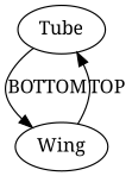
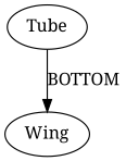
  digraph {
    fontname="Noto Serif"
    node [fontname="Noto Serif"]
    edge [fontname="Noto Serif"]
    n1 [instance=Tube_instance_10 label=Tube]
    n2 [instance=Wing_instance_6 label=Wing]
    n1 -> n2 [label=BOTTOM]
-   n2 -> n1 [label=TOP]
  }
